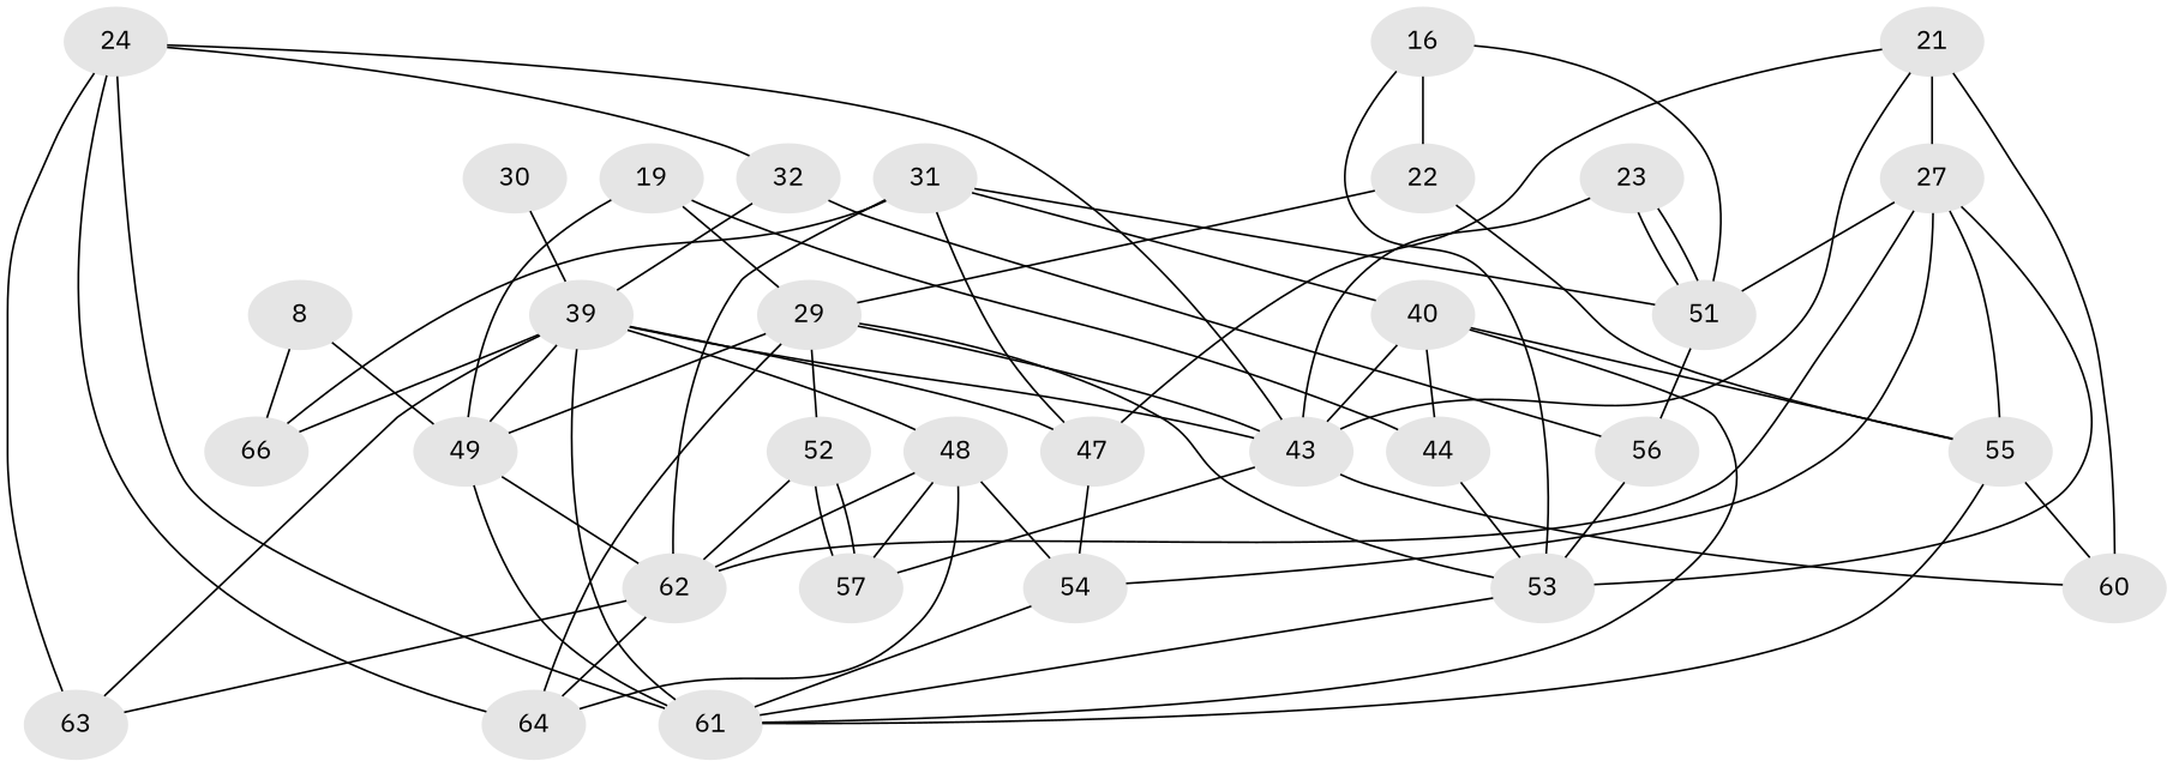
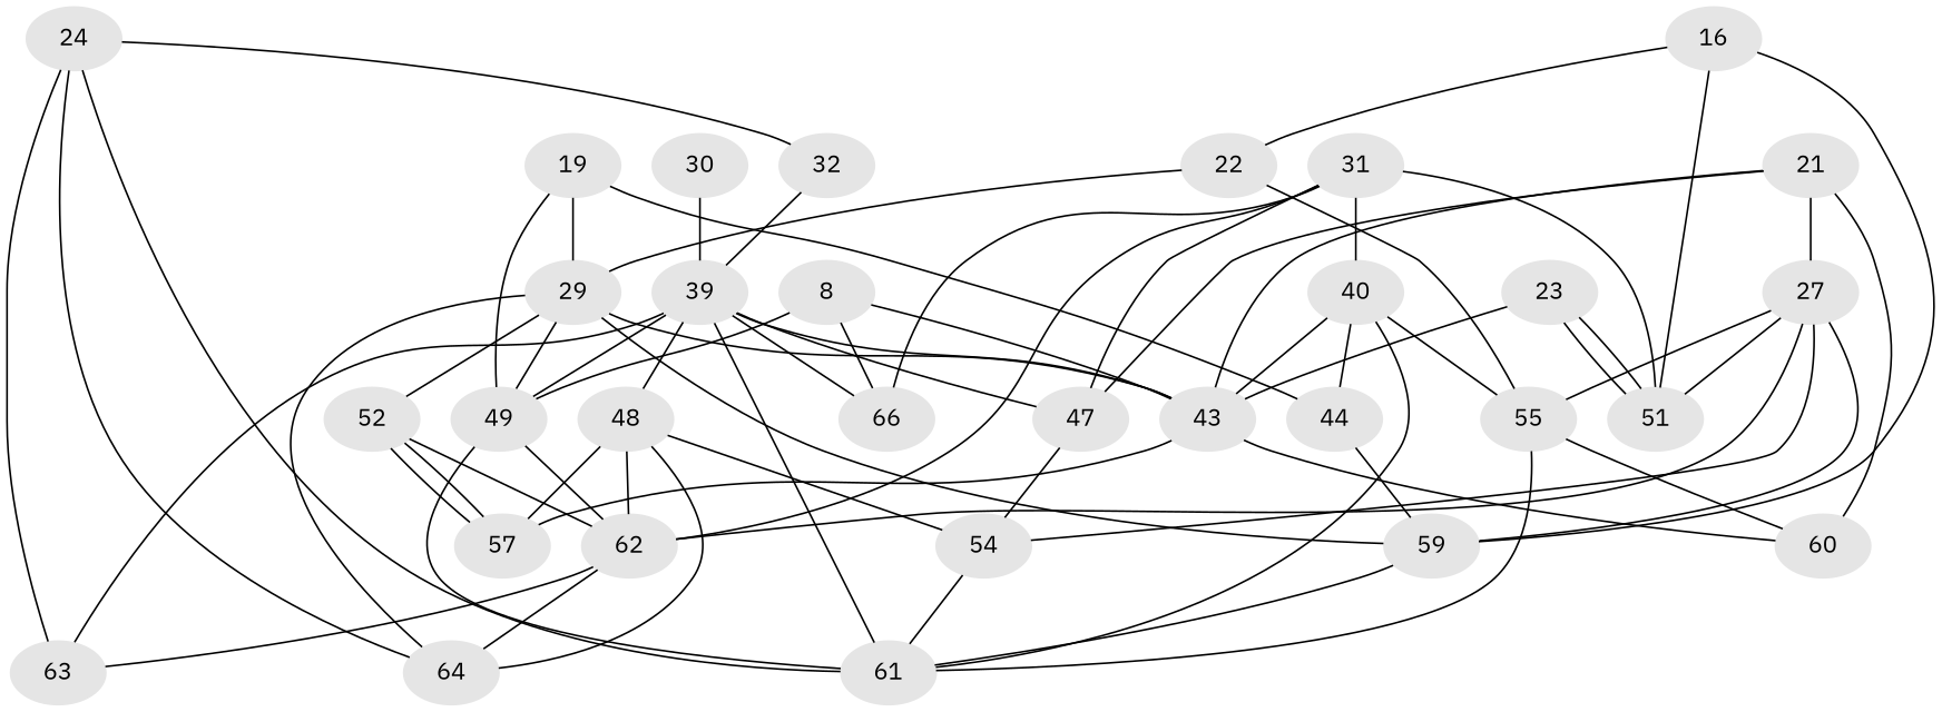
  graph {
    fontname="IBM Plex Sans"
    node [color=gray90 fontname="IBM Plex Sans" style=filled]
    edge [fontname="IBM Plex Sans"]
    n1 [label=49 super="+33"]
    8
    n3 [label=66]
    22 [super="+10"]
    16
    51 [super="+36"]
-   59 [super="+20+4+45" label=53]
+   59 [super="+20+4+45"]
    61 [super="+58+18"]
    62 [super="+6+50"]
    29 [super="+2"]
    55 [super="+14"]
-   56
    43 [super="+38+25"]
    64 [super="+13+53"]
    52
    19
    44 [super="+5"]
    27 [super="+1"]
    54
    21
    47
    60 [super="+28"]
    57 [super="+34"]
    30 [super="+26"]
    39 [super="+35+12"]
    23
    32 [super="+3"]
    24
    63 [super="+49"]
    40 [super="+7+37"]
    48 [super="+15+42"]
    31 [super="+11"]
    n1 -- 61 [weight=2]
    n1 -- 62
    8 -- n1 [weight=2]
    8 -- n3
    22 -- 29
    22 -- 55 [weight=2]
    16 -- 22
    16 -- 51
    16 -- 59
-   51 -- 56
    59 -- 61
    62 -- 64 [weight=2]
    62 -- 63
    29 -- n1
    29 -- 59
    29 -- 43
    29 -- 64 [weight=2]
    29 -- 52
    55 -- 61 [weight=2]
    55 -- 60
-   56 -- 59 [weight=2]
    43 -- 60
    43 -- 57 [weight=2]
    52 -- 62
    52 -- 57
    52 -- 57
    19 -- n1 [weight=2]
    19 -- 29
    19 -- 44 [weight=2]
    44 -- 59
    27 -- 51 [weight=2]
    27 -- 59
    27 -- 62
    27 -- 55
    27 -- 54
    54 -- 61
    21 -- 43
    21 -- 27
    21 -- 47
    21 -- 60 [weight=2]
    47 -- 54
    30 -- 39 [weight=3]
    39 -- n1
    39 -- n3
    39 -- 61 [weight=2]
    39 -- 43 [weight=3]
    39 -- 47
    39 -- 63
    39 -- 48
    23 -- 51
    23 -- 51
    23 -- 43
-   32 -- 56
    32 -- 39
    24 -- 61
-   24 -- 43
+   8 -- 43
    24 -- 64
    24 -- 32
    24 -- 63 [weight=2]
    40 -- 61
    40 -- 55
    40 -- 43
    40 -- 44 [weight=2]
    48 -- 62
    48 -- 64
    48 -- 54
    48 -- 57
    31 -- n3
    31 -- 51
    31 -- 62
    31 -- 47
    31 -- 40
  }
